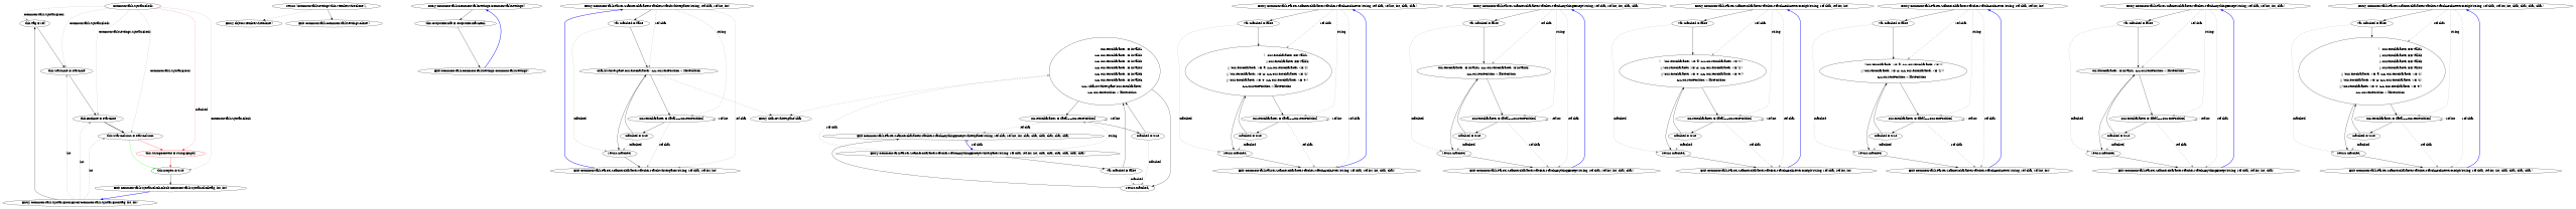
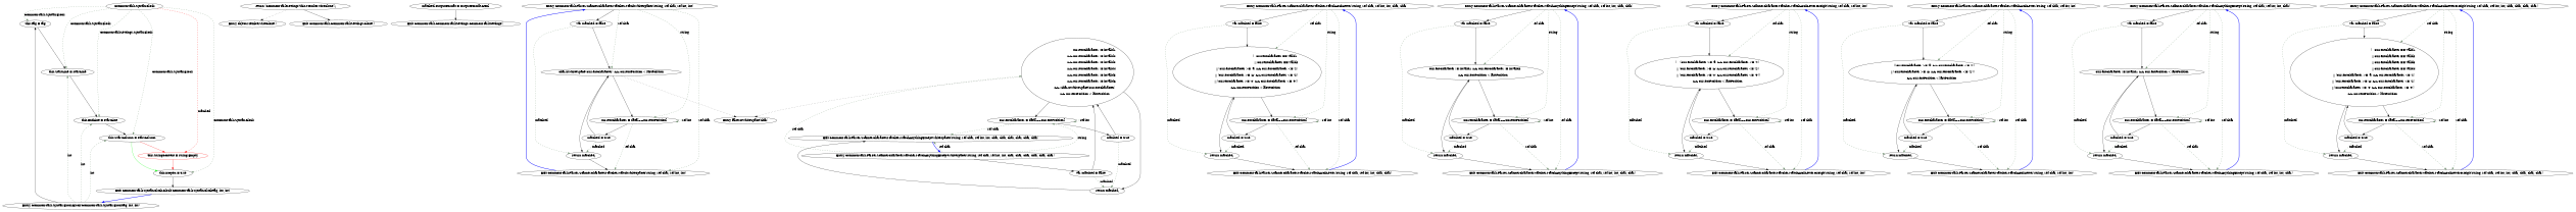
  digraph {
    node [cluster="CommonMark.Syntax.Block.Block(CommonMark.Syntax.BlockTag, int, int)" span="9-9" file="ScannerCharacterMatcher.cs"]
    edge [style=solid]
    n1 [label="CommonMark.Syntax.Block" cluster="" span="" file=""]
-   n2 [label="this.Tag = ref" span="11-11" file=""]
+   n2 [label="this.Tag = tag" span="11-11" file=""]
    n3 [label="this.StartLine = startLine" span="12-12" file=""]
    n4 [label="this.EndLine = startLine" span="13-13" file=""]
    n5 [label="this.StartColumn = startColumn" span="14-14" file=""]
    n6 [color=red community=0 label="this.StringContent = string.Empty" span="15-15" file=""]
    n7 [label="this.IsOpen = true" span="16-16" file=""]
    n8 [label="Exit CommonMark.Syntax.Block.Block(CommonMark.Syntax.BlockTag, int, int)" file=""]
    n9 [label="Entry CommonMark.Syntax.Block.Block(CommonMark.Syntax.BlockTag, int, int)" file=""]
    n10 [cluster="object.MemberwiseClone()" file="BlockMethods.cs" label="Entry object.MemberwiseClone()" span="0-0"]
-   n11 [cluster="CommonMark.CommonMarkSettings.CommonMarkSettings()" file="BlockMethods.cs" label="Entry CommonMark.CommonMarkSettings.CommonMarkSettings()" span="8-8"]
-   n12 [cluster="CommonMark.CommonMarkSettings.CommonMarkSettings()" file="BlockMethods.cs" label="this.OutputFormat = OutputFormat.Html" span="10-10"]
+   n12 [cluster="CommonMark.CommonMarkSettings.CommonMarkSettings()" file="BlockMethods.cs" label="matched.OutputFormat = OutputFormat.Html" span="10-10"]
    n13 [cluster="CommonMark.CommonMarkSettings.CommonMarkSettings()" file="BlockMethods.cs" label="Exit CommonMark.CommonMarkSettings.CommonMarkSettings()" span="8-8"]
    n14 [cluster="CommonMark.CommonMarkSettings.Clone()" file="BlockMethods.cs" label="return (CommonMarkSettings)this.MemberwiseClone();" span="37-37"]
    n15 [cluster="CommonMark.CommonMarkSettings.Clone()" file="BlockMethods.cs" label="Exit CommonMark.CommonMarkSettings.Clone()" span="35-35"]
    n16 [cluster="CommonMark.Parser.ScannerCharacterMatcher.MatchWhitespaces(string, ref char, ref int, int)" label="Entry CommonMark.Parser.ScannerCharacterMatcher.MatchWhitespaces(string, ref char, ref int, int)" span="17-17"]
    n17 [cluster="CommonMark.Parser.ScannerCharacterMatcher.MatchWhitespaces(string, ref char, ref int, int)" label="var matched = false" span="19-19"]
    n18 [cluster="CommonMark.Parser.ScannerCharacterMatcher.MatchWhitespaces(string, ref char, ref int, int)" label="char.IsWhiteSpace(currentCharacter) && currentPosition < lastPosition" span="20-20"]
    n19 [cluster="CommonMark.Parser.ScannerCharacterMatcher.MatchWhitespaces(string, ref char, ref int, int)" label="currentCharacter = data[++currentPosition]" span="22-22"]
    n20 [cluster="CommonMark.Parser.ScannerCharacterMatcher.MatchWhitespaces(string, ref char, ref int, int)" label="Exit CommonMark.Parser.ScannerCharacterMatcher.MatchWhitespaces(string, ref char, ref int, int)" span="17-17"]
    n21 [cluster="CommonMark.Parser.ScannerCharacterMatcher.MatchWhitespaces(string, ref char, ref int, int)" label="return matched;" span="25-25"]
-   n22 [cluster="char.IsWhiteSpace(char)" label="Entry char.IsWhiteSpace(char)" span="0-0"]
+   n22 [cluster="char.IsWhiteSpace(char)" label="Entry false.IsWhiteSpace(char)" span="0-0"]
    n23 [cluster="CommonMark.Parser.ScannerCharacterMatcher.MatchWhitespaces(string, ref char, ref int, int)" label="matched = true" span="23-23"]
    n24 [cluster="CommonMark.Parser.ScannerCharacterMatcher.MatchAnythingExceptWhitespaces(string, ref char, ref int, int, char, char, char, char, char, char)" label="Entry CommonMark.Parser.ScannerCharacterMatcher.MatchAnythingExceptWhitespaces(string, ref char, ref int, int, char, char, char, char, char, char)" span="145-145"]
    n25 [cluster="CommonMark.Parser.ScannerCharacterMatcher.MatchAnythingExceptWhitespaces(string, ref char, ref int, int, char, char, char, char, char, char)" label="var matched = false" span="148-148"]
    n26 [cluster="CommonMark.Parser.ScannerCharacterMatcher.MatchAnythingExceptWhitespaces(string, ref char, ref int, int, char, char, char, char, char, char)" label="currentCharacter != invalid1\r\n                && currentCharacter != invalid2\r\n                && currentCharacter != invalid3\r\n                && currentCharacter != invalid4\r\n                && currentCharacter != invalid5\r\n                && currentCharacter != invalid6\r\n                && !char.IsWhiteSpace(currentCharacter)\r\n                && currentPosition < lastPosition" span="149-156"]
    n27 [cluster="CommonMark.Parser.ScannerCharacterMatcher.MatchAnythingExceptWhitespaces(string, ref char, ref int, int, char, char, char, char, char, char)" label="currentCharacter = data[++currentPosition]" span="158-158"]
    n28 [cluster="CommonMark.Parser.ScannerCharacterMatcher.MatchAnythingExceptWhitespaces(string, ref char, ref int, int, char, char, char, char, char, char)" label="Exit CommonMark.Parser.ScannerCharacterMatcher.MatchAnythingExceptWhitespaces(string, ref char, ref int, int, char, char, char, char, char, char)" span="145-145"]
    n29 [cluster="CommonMark.Parser.ScannerCharacterMatcher.MatchAnythingExceptWhitespaces(string, ref char, ref int, int, char, char, char, char, char, char)" label="return matched;" span="161-161"]
    n30 [cluster="CommonMark.Parser.ScannerCharacterMatcher.MatchAnythingExceptWhitespaces(string, ref char, ref int, int, char, char, char, char, char, char)" label="matched = true" span="159-159"]
    n31 [cluster="CommonMark.Parser.ScannerCharacterMatcher.MatchAsciiLetter(string, ref char, ref int, int, char, char)" label="Entry CommonMark.Parser.ScannerCharacterMatcher.MatchAsciiLetter(string, ref char, ref int, int, char, char)" span="97-97"]
    n32 [cluster="CommonMark.Parser.ScannerCharacterMatcher.MatchAsciiLetter(string, ref char, ref int, int, char, char)" label="var matched = false" span="99-99"]
    n33 [cluster="CommonMark.Parser.ScannerCharacterMatcher.MatchAsciiLetter(string, ref char, ref int, int, char, char)" label="(   currentCharacter == valid1 \r\n                    || currentCharacter == valid2\r\n                    || (currentCharacter >= 'a' && currentCharacter <= 'z')\r\n                    || (currentCharacter >= 'A' && currentCharacter <= 'Z')\r\n                    || (currentCharacter >= '0' && currentCharacter <= '9'))\r\n                  && currentPosition < lastPosition" span="100-105"]
    n34 [cluster="CommonMark.Parser.ScannerCharacterMatcher.MatchAsciiLetter(string, ref char, ref int, int, char, char)" label="currentCharacter = data[++currentPosition]" span="107-107"]
    n35 [cluster="CommonMark.Parser.ScannerCharacterMatcher.MatchAsciiLetter(string, ref char, ref int, int, char, char)" label="Exit CommonMark.Parser.ScannerCharacterMatcher.MatchAsciiLetter(string, ref char, ref int, int, char, char)" span="97-97"]
    n36 [cluster="CommonMark.Parser.ScannerCharacterMatcher.MatchAsciiLetter(string, ref char, ref int, int, char, char)" label="return matched;" span="110-110"]
    n37 [cluster="CommonMark.Parser.ScannerCharacterMatcher.MatchAsciiLetter(string, ref char, ref int, int, char, char)" label="matched = true" span="108-108"]
    n38 [cluster="CommonMark.Parser.ScannerCharacterMatcher.MatchAnythingExcept(string, ref char, ref int, int, char, char)" label="Entry CommonMark.Parser.ScannerCharacterMatcher.MatchAnythingExcept(string, ref char, ref int, int, char, char)" span="130-130"]
    n39 [cluster="CommonMark.Parser.ScannerCharacterMatcher.MatchAnythingExcept(string, ref char, ref int, int, char, char)" label="var matched = false" span="132-132"]
    n40 [cluster="CommonMark.Parser.ScannerCharacterMatcher.MatchAnythingExcept(string, ref char, ref int, int, char, char)" label="currentCharacter != invalid1 && currentCharacter != invalid2 \r\n                && currentPosition < lastPosition" span="133-134"]
    n41 [cluster="CommonMark.Parser.ScannerCharacterMatcher.MatchAnythingExcept(string, ref char, ref int, int, char, char)" label="currentCharacter = data[++currentPosition]" span="136-136"]
    n42 [cluster="CommonMark.Parser.ScannerCharacterMatcher.MatchAnythingExcept(string, ref char, ref int, int, char, char)" label="Exit CommonMark.Parser.ScannerCharacterMatcher.MatchAnythingExcept(string, ref char, ref int, int, char, char)" span="130-130"]
    n43 [cluster="CommonMark.Parser.ScannerCharacterMatcher.MatchAnythingExcept(string, ref char, ref int, int, char, char)" label="return matched;" span="139-139"]
    n44 [cluster="CommonMark.Parser.ScannerCharacterMatcher.MatchAnythingExcept(string, ref char, ref int, int, char, char)" label="matched = true" span="137-137"]
    n45 [cluster="CommonMark.Parser.ScannerCharacterMatcher.MatchAsciiLetterOrDigit(string, ref char, ref int, int)" label="Entry CommonMark.Parser.ScannerCharacterMatcher.MatchAsciiLetterOrDigit(string, ref char, ref int, int)" span="53-53"]
    n46 [cluster="CommonMark.Parser.ScannerCharacterMatcher.MatchAsciiLetterOrDigit(string, ref char, ref int, int)" label="var matched = false" span="55-55"]
    n47 [cluster="CommonMark.Parser.ScannerCharacterMatcher.MatchAsciiLetterOrDigit(string, ref char, ref int, int)" label="(    (currentCharacter >= 'a' && currentCharacter <= 'z') \r\n                    || (currentCharacter >= 'A' && currentCharacter <= 'Z') \r\n                    || (currentCharacter >= '0' && currentCharacter <= '9'))\r\n                  && currentPosition < lastPosition" span="56-59"]
    n48 [cluster="CommonMark.Parser.ScannerCharacterMatcher.MatchAsciiLetterOrDigit(string, ref char, ref int, int)" label="currentCharacter = data[++currentPosition]" span="61-61"]
    n49 [cluster="CommonMark.Parser.ScannerCharacterMatcher.MatchAsciiLetterOrDigit(string, ref char, ref int, int)" label="Exit CommonMark.Parser.ScannerCharacterMatcher.MatchAsciiLetterOrDigit(string, ref char, ref int, int)" span="53-53"]
    n50 [cluster="CommonMark.Parser.ScannerCharacterMatcher.MatchAsciiLetterOrDigit(string, ref char, ref int, int)" label="return matched;" span="64-64"]
    n51 [cluster="CommonMark.Parser.ScannerCharacterMatcher.MatchAsciiLetterOrDigit(string, ref char, ref int, int)" label="matched = true" span="62-62"]
    n52 [cluster="CommonMark.Parser.ScannerCharacterMatcher.MatchAsciiLetter(string, ref char, ref int, int)" label="Entry CommonMark.Parser.ScannerCharacterMatcher.MatchAsciiLetter(string, ref char, ref int, int)" span="34-34"]
    n53 [cluster="CommonMark.Parser.ScannerCharacterMatcher.MatchAsciiLetter(string, ref char, ref int, int)" label="var matched = false" span="36-36"]
    n54 [cluster="CommonMark.Parser.ScannerCharacterMatcher.MatchAsciiLetter(string, ref char, ref int, int)" label="((currentCharacter >= 'a' && currentCharacter <= 'z')\r\n                    || (currentCharacter >= 'A' && currentCharacter <= 'Z'))\r\n                  && currentPosition < lastPosition" span="37-39"]
    n55 [cluster="CommonMark.Parser.ScannerCharacterMatcher.MatchAsciiLetter(string, ref char, ref int, int)" label="currentCharacter = data[++currentPosition]" span="41-41"]
    n56 [cluster="CommonMark.Parser.ScannerCharacterMatcher.MatchAsciiLetter(string, ref char, ref int, int)" label="Exit CommonMark.Parser.ScannerCharacterMatcher.MatchAsciiLetter(string, ref char, ref int, int)" span="34-34"]
    n57 [cluster="CommonMark.Parser.ScannerCharacterMatcher.MatchAsciiLetter(string, ref char, ref int, int)" label="return matched;" span="44-44"]
    n58 [cluster="CommonMark.Parser.ScannerCharacterMatcher.MatchAsciiLetter(string, ref char, ref int, int)" label="matched = true" span="42-42"]
    n59 [cluster="CommonMark.Parser.ScannerCharacterMatcher.MatchAnythingExcept(string, ref char, ref int, int, char)" label="Entry CommonMark.Parser.ScannerCharacterMatcher.MatchAnythingExcept(string, ref char, ref int, int, char)" span="116-116"]
    n60 [cluster="CommonMark.Parser.ScannerCharacterMatcher.MatchAnythingExcept(string, ref char, ref int, int, char)" label="var matched = false" span="118-118"]
    n61 [cluster="CommonMark.Parser.ScannerCharacterMatcher.MatchAnythingExcept(string, ref char, ref int, int, char)" label="currentCharacter != invalid1 && currentPosition < lastPosition" span="119-119"]
    n62 [cluster="CommonMark.Parser.ScannerCharacterMatcher.MatchAnythingExcept(string, ref char, ref int, int, char)" label="currentCharacter = data[++currentPosition]" span="121-121"]
    n63 [cluster="CommonMark.Parser.ScannerCharacterMatcher.MatchAnythingExcept(string, ref char, ref int, int, char)" label="Exit CommonMark.Parser.ScannerCharacterMatcher.MatchAnythingExcept(string, ref char, ref int, int, char)" span="116-116"]
    n64 [cluster="CommonMark.Parser.ScannerCharacterMatcher.MatchAnythingExcept(string, ref char, ref int, int, char)" label="return matched;" span="124-124"]
    n65 [cluster="CommonMark.Parser.ScannerCharacterMatcher.MatchAnythingExcept(string, ref char, ref int, int, char)" label="matched = true" span="122-122"]
    n66 [cluster="CommonMark.Parser.ScannerCharacterMatcher.MatchAsciiLetterOrDigit(string, ref char, ref int, int, char, char, char, char)" label="Entry CommonMark.Parser.ScannerCharacterMatcher.MatchAsciiLetterOrDigit(string, ref char, ref int, int, char, char, char, char)" span="73-73"]
    n67 [cluster="CommonMark.Parser.ScannerCharacterMatcher.MatchAsciiLetterOrDigit(string, ref char, ref int, int, char, char, char, char)" label="var matched = false" span="75-75"]
    n68 [cluster="CommonMark.Parser.ScannerCharacterMatcher.MatchAsciiLetterOrDigit(string, ref char, ref int, int, char, char, char, char)" label="(   currentCharacter == valid1\r\n                    || currentCharacter == valid2\r\n                    || currentCharacter == valid3\r\n                    || currentCharacter == valid4\r\n                    || (currentCharacter >= 'a' && currentCharacter <= 'z')\r\n                    || (currentCharacter >= 'A' && currentCharacter <= 'Z')\r\n                    || (currentCharacter >= '0' && currentCharacter <= '9'))\r\n                  && currentPosition < lastPosition" span="76-83"]
    n69 [cluster="CommonMark.Parser.ScannerCharacterMatcher.MatchAsciiLetterOrDigit(string, ref char, ref int, int, char, char, char, char)" label="currentCharacter = data[++currentPosition]" span="85-85"]
    n70 [cluster="CommonMark.Parser.ScannerCharacterMatcher.MatchAsciiLetterOrDigit(string, ref char, ref int, int, char, char, char, char)" label="Exit CommonMark.Parser.ScannerCharacterMatcher.MatchAsciiLetterOrDigit(string, ref char, ref int, int, char, char, char, char)" span="73-73"]
    n71 [cluster="CommonMark.Parser.ScannerCharacterMatcher.MatchAsciiLetterOrDigit(string, ref char, ref int, int, char, char, char, char)" label="return matched;" span="88-88"]
    n72 [cluster="CommonMark.Parser.ScannerCharacterMatcher.MatchAsciiLetterOrDigit(string, ref char, ref int, int, char, char, char, char)" label="matched = true" span="86-86"]
    n1 -> n2 [color=darkseagreen4 label="CommonMark.Syntax.Block" style=dashed]
    n1 -> n3 [color=darkseagreen4 label="CommonMark.Syntax.Block" style=dashed]
    n1 -> n4 [color=darkseagreen4 label="CommonMarkSettings.Syntax.Block" style=dashed]
    n1 -> n5 [color=darkseagreen4 label="CommonMark.Syntax.Block" style=dashed]
    n1 -> n6 [color=red label=matched style=dashed]
    n1 -> n7 [color=darkseagreen4 label="CommonMark.Syntax.Block" style=dashed]
    n2 -> n3
    n3 -> n4
-   n4 -> n5 [style=bold]
+   n4 -> n5
    n5 -> n6 [color=red]
    n5 -> n7 [color=green]
    n6 -> n7 [color=red]
    n7 -> n8
    n8 -> n9 [color=blue style=bold]
    n9 -> n2
    n9 -> n3 [color=darkseagreen4 label=int style=dashed]
    n9 -> n4 [color=darkseagreen4 label=int style=dashed]
    n9 -> n5 [color=darkseagreen4 label=int style=dashed]
-   n11 -> n12
    n12 -> n13
-   n13 -> n11 [color=blue style=bold]
    n14 -> n10 [style=dotted]
    n14 -> n15
    n16 -> n17
    n16 -> n18 [color=darkseagreen4 label="ref char" style=dashed]
    n16 -> n19 [color=darkseagreen4 label=string style=dashed]
    n16 -> n20 [color=darkseagreen4 label="ref char" style=dashed]
    n17 -> n18
    n17 -> n21 [color=darkseagreen4 label=matched style=dashed]
    n18 -> n19
    n18 -> n21
    n18 -> n22 [style=dotted]
    n19 -> n19 [color=darkseagreen4 label="ref int" style=dashed]
    n19 -> n20 [color=darkseagreen4 label="ref char" style=dashed]
    n19 -> n23
    n20 -> n16 [color=blue style=bold]
    n21 -> n20
    n23 -> n18
    n23 -> n21 [color=darkseagreen4 label=matched style=dashed]
    n24 -> n25
    n24 -> n26 [color=darkseagreen4 label="ref char" style=dashed]
    n24 -> n27 [color=darkseagreen4 label=string style=dashed]
    n24 -> n28 [color=darkseagreen4 label="ref char" style=dashed]
    n25 -> n26
    n25 -> n29 [color=darkseagreen4 label=matched style=dashed]
    n26 -> n22 [style=dotted]
    n26 -> n27
    n26 -> n29
    n27 -> n27 [color=darkseagreen4 label="ref int" style=dashed]
    n27 -> n28 [color=darkseagreen4 label="ref char" style=dashed]
    n27 -> n30
    n28 -> n24 [color=blue style=bold]
    n29 -> n28
    n30 -> n26
    n30 -> n29 [color=darkseagreen4 label=matched style=dashed]
    n31 -> n32
    n31 -> n33 [color=darkseagreen4 label="ref char" style=dashed]
    n31 -> n34 [color=darkseagreen4 label=string style=dashed]
    n31 -> n35 [color=darkseagreen4 label="ref char" style=dashed]
    n32 -> n33
    n32 -> n36 [color=darkseagreen4 label=matched style=dashed]
    n33 -> n34
    n33 -> n36
    n34 -> n34 [color=darkseagreen4 label="ref int" style=dashed]
    n34 -> n35 [color=darkseagreen4 label="ref char" style=dashed]
    n34 -> n37
    n35 -> n31 [color=blue style=bold]
    n36 -> n35
    n37 -> n33
    n37 -> n36 [color=darkseagreen4 label=matched style=dashed]
    n38 -> n39
    n38 -> n40 [color=darkseagreen4 label="ref char" style=dashed]
    n38 -> n41 [color=darkseagreen4 label=string style=dashed]
    n38 -> n42 [color=darkseagreen4 label="ref char" style=dashed]
    n39 -> n40
    n39 -> n43 [color=darkseagreen4 label=matched style=dashed]
    n40 -> n41
    n40 -> n43
    n41 -> n41 [color=darkseagreen4 label="ref int" style=dashed]
    n41 -> n42 [color=darkseagreen4 label="ref char" style=dashed]
    n41 -> n44
    n42 -> n38 [color=blue style=bold]
    n43 -> n42
    n44 -> n40
    n44 -> n43 [color=darkseagreen4 label=matched style=dashed]
    n45 -> n46
    n45 -> n47 [color=darkseagreen4 label="ref char" style=dashed]
    n45 -> n48 [color=darkseagreen4 label=string style=dashed]
    n45 -> n49 [color=darkseagreen4 label="ref char" style=dashed]
    n46 -> n47
    n46 -> n50 [color=darkseagreen4 label=matched style=dashed]
    n47 -> n48
    n47 -> n50
    n48 -> n48 [color=darkseagreen4 label="ref int" style=dashed]
    n48 -> n49 [color=darkseagreen4 label="ref char" style=dashed]
    n48 -> n51
    n49 -> n45 [color=blue style=bold]
    n50 -> n49
    n51 -> n47
    n51 -> n50 [color=darkseagreen4 label=matched style=dashed]
    n52 -> n53
    n52 -> n54 [color=darkseagreen4 label="ref char" style=dashed]
    n52 -> n55 [color=darkseagreen4 label=string style=dashed]
    n52 -> n56 [color=darkseagreen4 label="ref char" style=dashed]
    n53 -> n54
    n53 -> n57 [color=darkseagreen4 label=matched style=dashed]
    n54 -> n55
    n54 -> n57
    n55 -> n55 [color=darkseagreen4 label="ref int" style=dashed]
    n55 -> n56 [color=darkseagreen4 label="ref char" style=dashed]
    n55 -> n58
    n56 -> n52 [color=blue style=bold]
    n57 -> n56
    n58 -> n54
    n58 -> n57 [color=darkseagreen4 label=matched style=dashed]
    n59 -> n60
    n59 -> n61 [color=darkseagreen4 label="ref char" style=dashed]
    n59 -> n62 [color=darkseagreen4 label=string style=dashed]
    n59 -> n63 [color=darkseagreen4 label="ref char" style=dashed]
    n60 -> n61
    n60 -> n64 [color=darkseagreen4 label=matched style=dashed]
    n61 -> n62
    n61 -> n64
    n62 -> n62 [color=darkseagreen4 label="ref int" style=dashed]
    n62 -> n63 [color=darkseagreen4 label="ref char" style=dashed]
    n62 -> n65
    n63 -> n59 [color=blue style=bold]
    n64 -> n63
    n65 -> n61
    n65 -> n64 [color=darkseagreen4 label=matched style=dashed]
    n66 -> n67
    n66 -> n68 [color=darkseagreen4 label="ref char" style=dashed]
    n66 -> n69 [color=darkseagreen4 label=string style=dashed]
    n66 -> n70 [color=darkseagreen4 label="ref char" style=dashed]
    n67 -> n68
    n67 -> n71 [color=darkseagreen4 label=matched style=dashed]
    n68 -> n69
    n68 -> n71
    n69 -> n69 [color=darkseagreen4 label="ref int" style=dashed]
    n69 -> n70 [color=darkseagreen4 label="ref char" style=dashed]
    n69 -> n72
    n70 -> n66 [color=blue style=bold]
    n71 -> n70
    n72 -> n68
    n72 -> n71 [color=darkseagreen4 label=matched style=dashed]
  }
